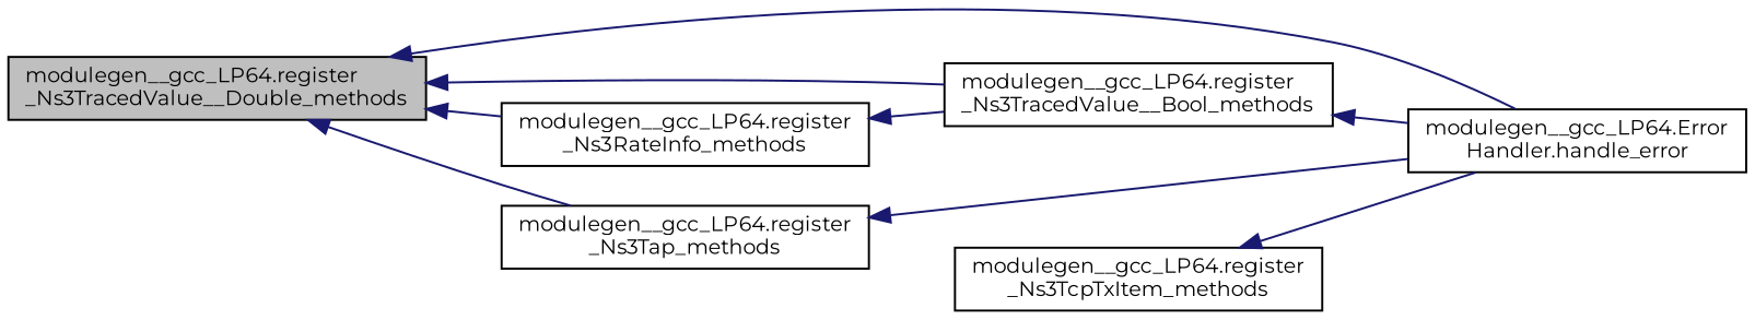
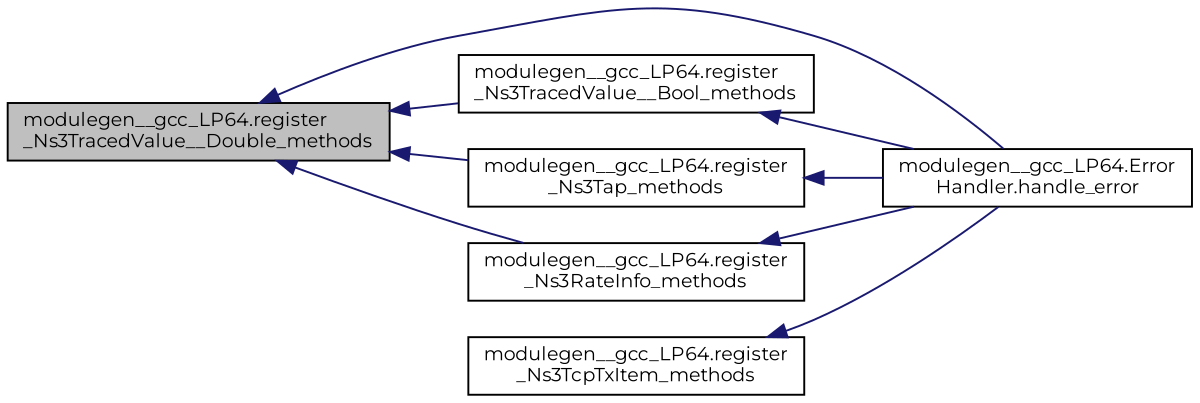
  digraph {
    fontname=Montserrat
    rankdir=LR
    node [color=black fillcolor=white fontname=Montserrat fontsize=10 shape=record style=filled]
    edge [color=midnightblue dir=back fontname=Montserrat fontsize=10 labelfontname=Helvetica labelfontsize=10 style=solid]
    n1 [fillcolor=grey75 fontcolor=black height=0.2 label="modulegen__gcc_LP64.register\l_Ns3TracedValue__Double_methods" width=0.4]
    n2 [height=0.2 label="modulegen__gcc_LP64.Error\lHandler.handle_error" width=0.4]
    n3 [height=0.2 label="modulegen__gcc_LP64.register\l_Ns3TracedValue__Bool_methods" width=0.4]
    n4 [height=0.2 label="modulegen__gcc_LP64.register\l_Ns3Tap_methods" width=0.4]
    n5 [height=0.2 label="modulegen__gcc_LP64.register\l_Ns3RateInfo_methods" width=0.4]
    n6 [height=0.2 label="modulegen__gcc_LP64.register\l_Ns3TcpTxItem_methods" width=0.4]
    n1 -> n2
    n1 -> n3
    n1 -> n4
    n1 -> n5
    n3 -> n2
    n4 -> n2
-   n5 -> n3
+   n5 -> n2
    n6 -> n2
  }
